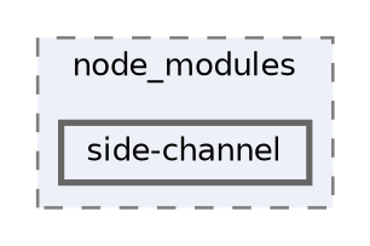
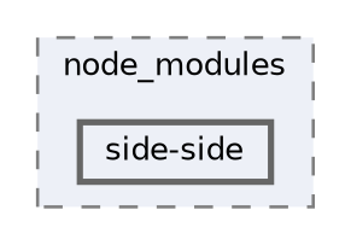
  digraph {
    compound=true
-   n1 [color=gray40 fillcolor="#edf0f7" fontname=Helvetica fontsize=10 height=0.2 label="side-channel" shape=box style="filled,bold" width=0.4]
+   n1 [color=gray40 fillcolor="#edf0f7" fontname=Helvetica fontsize=10 height=0.2 label="side-side" shape=box style="filled,bold" width=0.4]
    subgraph cluster_1 {
      bgcolor="#edf0f7"
      fontname=Helvetica
      fontsize=10
      label=node_modules
      pencolor=grey50
      style="filled,dashed"
      n1
    }
  }
